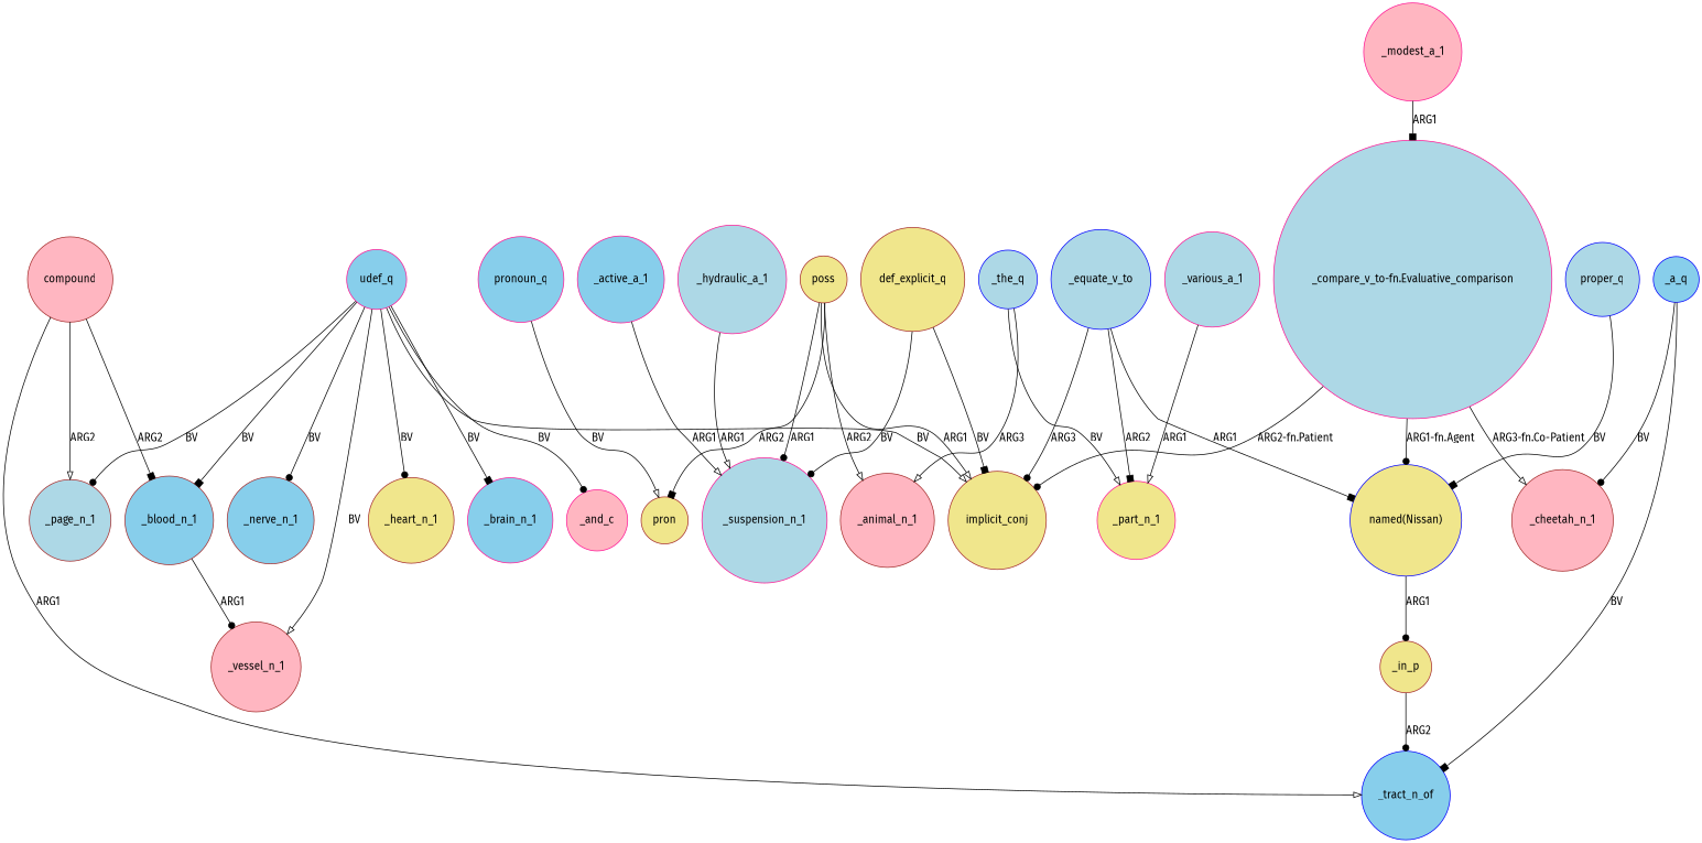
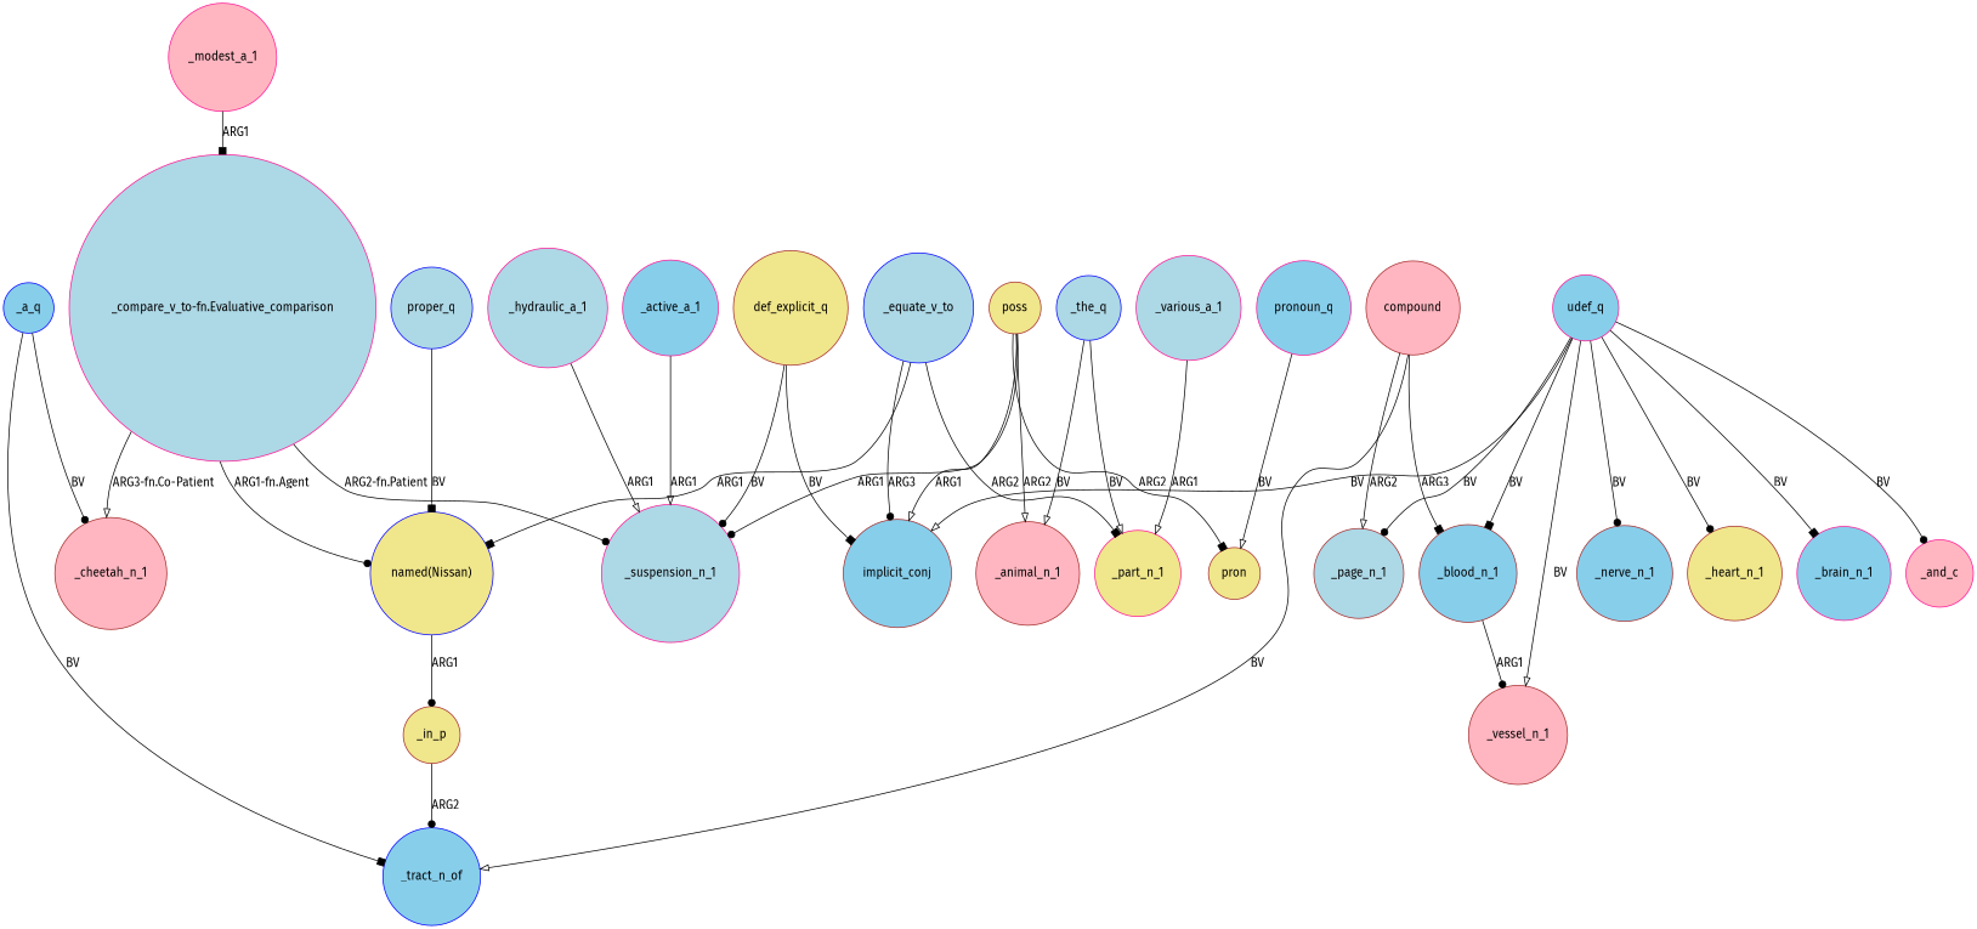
  digraph {
    fontname="Fira Sans"
    node [color=brown fillcolor=lightblue fontname="Fira Sans" shape=circle style=filled]
    edge [arrowhead=dot fontname="Fira Sans"]
    "_compare_v_to-fn.Evaluative_comparison" [color=deeppink]
    "named(Nissan)" [color=blue fillcolor=khaki]
    _cheetah_n_1 [fillcolor=lightpink]
    _suspension_n_1 [color=deeppink]
    _in_p [fillcolor=khaki]
    poss [fillcolor=khaki]
    pron [fillcolor=khaki]
    _animal_n_1 [fillcolor=lightpink]
-   implicit_conj [fillcolor=khaki]
+   implicit_conj [fillcolor=skyblue]
    _the_q [color=blue]
    _part_n_1 [color=deeppink fillcolor=khaki]
    _hydraulic_a_1 [color=deeppink]
    def_explicit_q [fillcolor=khaki]
    udef_q [color=deeppink fillcolor=skyblue]
    _nerve_n_1 [fillcolor=skyblue]
    _blood_n_1 [fillcolor=skyblue]
    _heart_n_1 [fillcolor=khaki]
    _vessel_n_1 [fillcolor=lightpink]
    _page_n_1
    _brain_n_1 [color=deeppink fillcolor=skyblue]
    _and_c [color=deeppink fillcolor=lightpink]
    _tract_n_of [color=blue fillcolor=skyblue]
    _equate_v_to [color=blue]
    pronoun_q [color=deeppink fillcolor=skyblue]
    _modest_a_1 [color=deeppink fillcolor=lightpink]
    proper_q [color=blue]
    compound [fillcolor=lightpink]
    _a_q [color=blue fillcolor=skyblue]
    _various_a_1 [color=deeppink]
    _active_a_1 [color=deeppink fillcolor=skyblue]
    "_compare_v_to-fn.Evaluative_comparison" -> "named(Nissan)" [label="ARG1-fn.Agent"]
    "_compare_v_to-fn.Evaluative_comparison" -> _cheetah_n_1 [arrowhead=onormal label="ARG3-fn.Co-Patient"]
-   "_compare_v_to-fn.Evaluative_comparison" -> implicit_conj [label="ARG2-fn.Patient"]
+   "_compare_v_to-fn.Evaluative_comparison" -> _suspension_n_1 [label="ARG2-fn.Patient"]
    "named(Nissan)" -> _in_p [label=ARG1]
    _in_p -> _tract_n_of [label=ARG2]
    poss -> _suspension_n_1 [label=ARG1]
    poss -> pron [arrowhead=box label=ARG2]
    poss -> _animal_n_1 [arrowhead=onormal label=ARG2]
    poss -> implicit_conj [arrowhead=onormal label=ARG1]
-   _the_q -> _animal_n_1 [arrowhead=onormal label=ARG3]
+   _the_q -> _animal_n_1 [arrowhead=onormal label=BV]
    _the_q -> _part_n_1 [arrowhead=onormal label=BV]
    _hydraulic_a_1 -> _suspension_n_1 [arrowhead=onormal label=ARG1]
    def_explicit_q -> _suspension_n_1 [label=BV]
    def_explicit_q -> implicit_conj [arrowhead=box label=BV]
    udef_q -> implicit_conj [arrowhead=onormal label=BV]
    udef_q -> _nerve_n_1 [label=BV]
    udef_q -> _blood_n_1 [arrowhead=box label=BV]
    udef_q -> _heart_n_1 [label=BV]
    udef_q -> _vessel_n_1 [arrowhead=onormal label=BV]
    udef_q -> _page_n_1 [label=BV]
    udef_q -> _brain_n_1 [arrowhead=box label=BV]
    udef_q -> _and_c [label=BV]
    _blood_n_1 -> _vessel_n_1 [label=ARG1]
    _equate_v_to -> "named(Nissan)" [arrowhead=box label=ARG1]
    _equate_v_to -> implicit_conj [label=ARG3]
    _equate_v_to -> _part_n_1 [arrowhead=box label=ARG2]
    pronoun_q -> pron [arrowhead=onormal label=BV]
    _modest_a_1 -> "_compare_v_to-fn.Evaluative_comparison" [arrowhead=box label=ARG1]
    proper_q -> "named(Nissan)" [arrowhead=box label=BV]
-   compound -> _blood_n_1 [arrowhead=box label=ARG2]
+   compound -> _blood_n_1 [arrowhead=box label=ARG3]
    compound -> _page_n_1 [arrowhead=onormal label=ARG2]
-   compound -> _tract_n_of [arrowhead=onormal label=ARG1]
+   compound -> _tract_n_of [arrowhead=onormal label=BV]
    _a_q -> _cheetah_n_1 [label=BV]
    _a_q -> _tract_n_of [arrowhead=box label=BV]
    _various_a_1 -> _part_n_1 [arrowhead=onormal label=ARG1]
    _active_a_1 -> _suspension_n_1 [arrowhead=onormal label=ARG1]
  }
